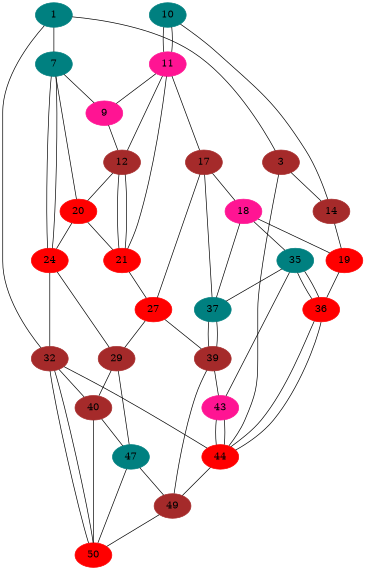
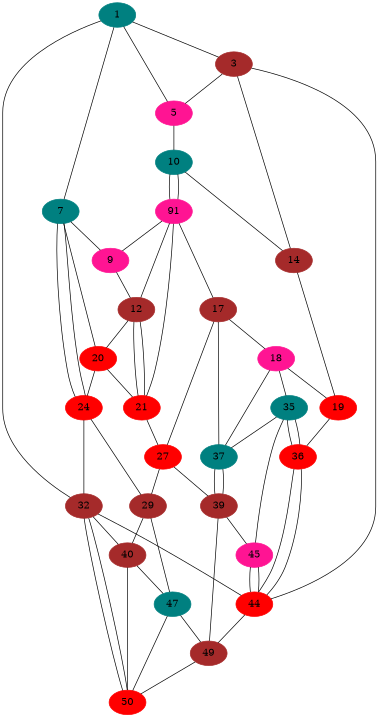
  graph {
    node [color=brown style=filled]
    1 [color=teal super="+2"]
    3 [super="+4"]
+   5 [color=deeppink super="+6"]
    7 [color=teal super="+8"]
    32 [super="+33"]
    14 [super="+15"]
    44 [color=red super="+45"]
    10 [color=teal]
    9 [color=deeppink]
    20 [color=red super="+22"]
    24 [color=red super="+25"]
    40 [super="+46"]
    50 [color=red super="+51"]
    19 [color=red super="+26"]
    49 [super="+52"]
    12 [super="+13"]
-   11 [color=deeppink super="+16"]
+   11 [color=deeppink super="+16" label=91]
    21 [color=red super="+23"]
    29 [super="+30"]
    17 [super="+28"]
    18 [color=deeppink super="+34"]
    27 [color=red super="+31"]
    37 [color=teal super="+38"]
    36 [color=red]
    35 [color=teal super="+41"]
    39 [super="+42"]
-   43 [color=deeppink]
+   43 [color=deeppink label=45]
    47 [color=teal super="+48"]
    1 -- 3
+   1 -- 5
    1 -- 7
    1 -- 32
+   3 -- 5
    3 -- 14
    3 -- 44
+   5 -- 10
    7 -- 9
    7 -- 20
    7 -- 24
    7 -- 24
    32 -- 44
    32 -- 40
    32 -- 50
    32 -- 50
    14 -- 19 [weight=2]
    44 -- 49
    10 -- 14
    10 -- 11
    10 -- 11
    9 -- 12
    20 -- 24
    20 -- 21
    24 -- 32
    24 -- 29
    40 -- 50
    40 -- 47
    19 -- 36
    49 -- 50
    12 -- 20
    12 -- 21
    12 -- 21
    11 -- 9
    11 -- 12
    11 -- 21
    11 -- 17
    21 -- 27
    29 -- 40
    29 -- 47
    17 -- 18
    17 -- 27
    17 -- 37
    18 -- 19
    18 -- 37
    18 -- 35
    27 -- 29
    27 -- 39
    37 -- 39
    37 -- 39
    36 -- 44
    36 -- 44
    35 -- 37
    35 -- 36
    35 -- 36
    35 -- 43
    39 -- 49
    39 -- 43
    43 -- 44
    43 -- 44
    47 -- 50
    47 -- 49
  }
